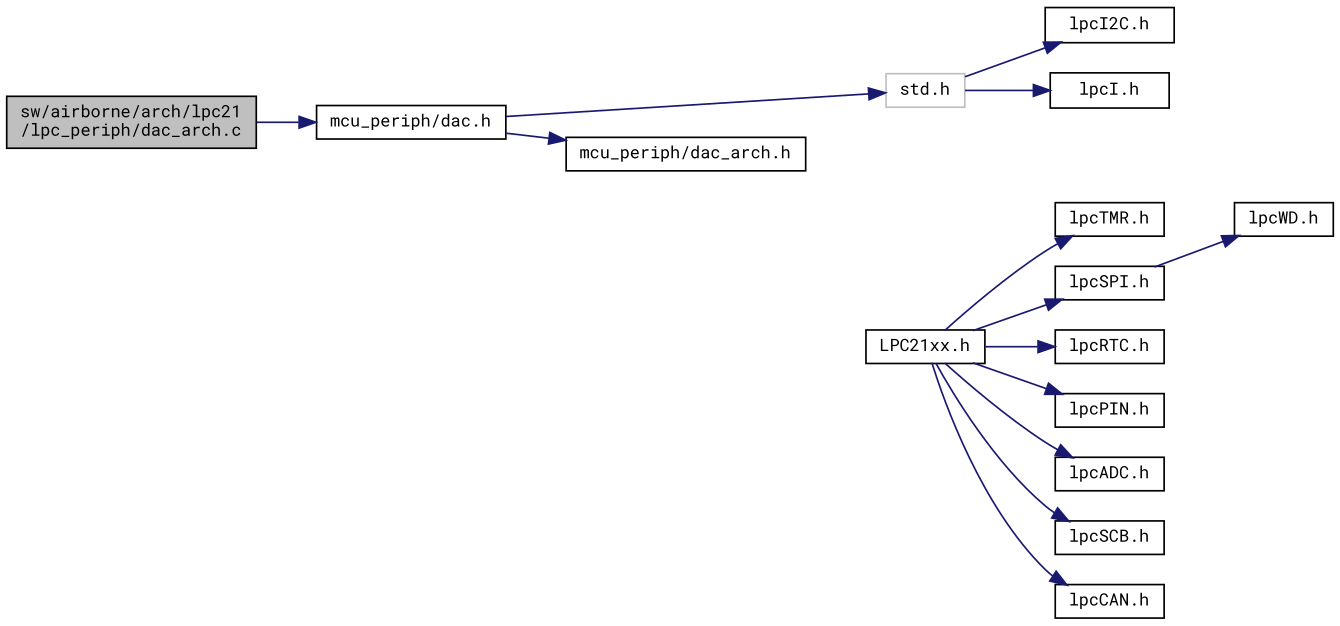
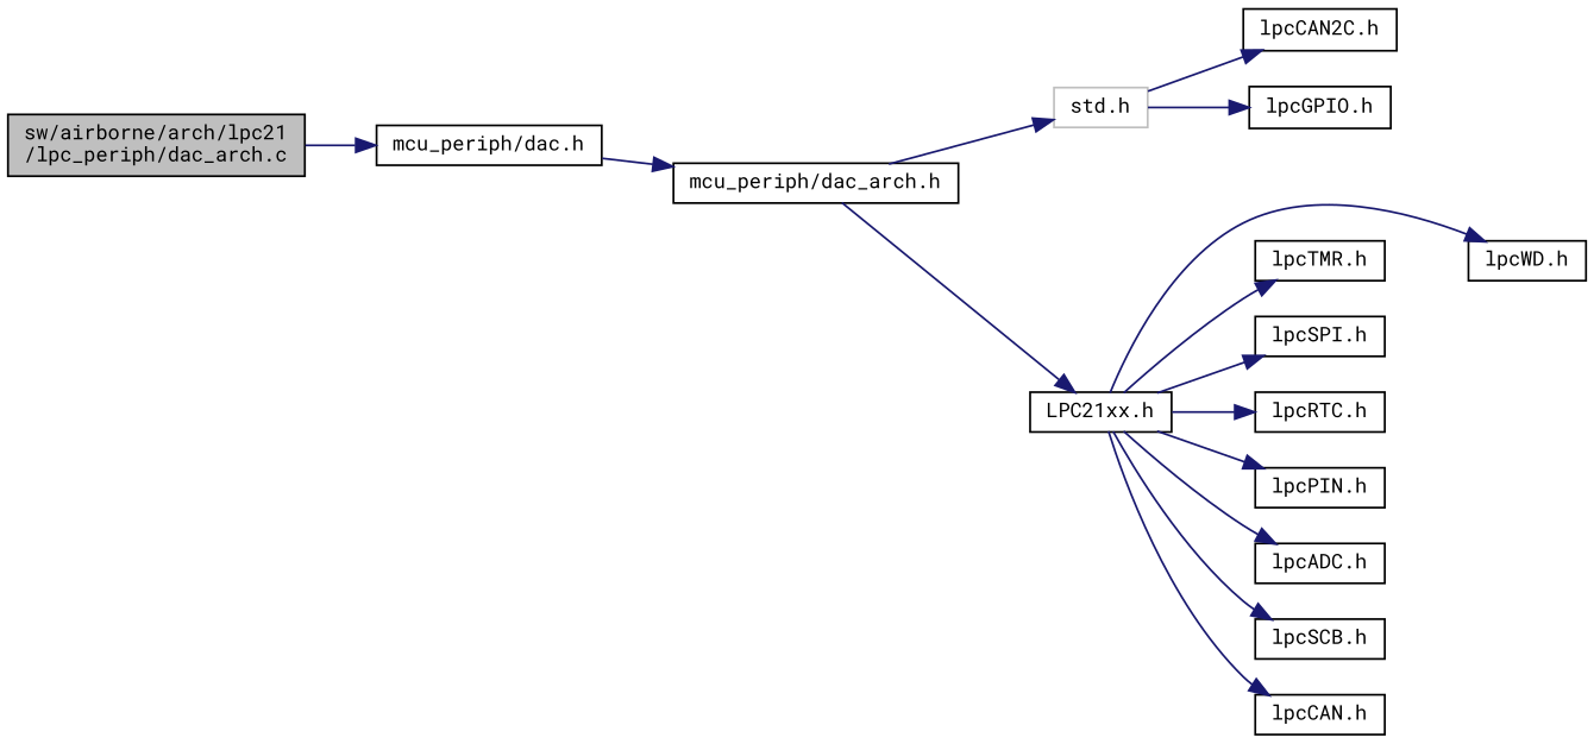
  digraph {
    fontname="Roboto Mono"
    rankdir=LR
    node [color=black fillcolor=white fontname="Roboto Mono" fontsize=10 shape=record style=filled]
    edge [color=midnightblue fontname="Roboto Mono" fontsize=10 labelfontname=FreeSans labelfontsize=10 style=solid]
    n1 [fillcolor=grey75 fontcolor=black height=0.2 label="sw/airborne/arch/lpc21\l/lpc_periph/dac_arch.c" width=0.4]
    n2 [height=0.2 label="mcu_periph/dac.h" width=0.4]
    n3 [height=0.2 label="mcu_periph/dac_arch.h" width=0.4]
    n4 [color=grey75 height=0.2 label="std.h" width=0.4]
    n5 [height=0.2 label="LPC21xx.h" width=0.4]
-   n6 [height=0.2 label="lpcI2C.h" width=0.4]
-   n7 [height=0.2 label="lpcI.h" width=0.4]
+   n6 [height=0.2 label="lpcCAN2C.h" width=0.4]
+   n7 [height=0.2 label="lpcGPIO.h" width=0.4]
    n8 [height=0.2 label="lpcWD.h" width=0.4]
    n9 [height=0.2 label="lpcTMR.h" width=0.4]
    n10 [height=0.2 label="lpcSPI.h" width=0.4]
    n11 [height=0.2 label="lpcRTC.h" width=0.4]
    n12 [height=0.2 label="lpcPIN.h" width=0.4]
    n13 [height=0.2 label="lpcADC.h" width=0.4]
    n14 [height=0.2 label="lpcSCB.h" width=0.4]
    n15 [height=0.2 label="lpcCAN.h" width=0.4]
    n1 -> n2
    n2 -> n3
-   n2 -> n4
+   n3 -> n4
+   n3 -> n5
    n4 -> n6
    n4 -> n7
-   n10 -> n8
+   n5 -> n8
    n5 -> n9
    n5 -> n10
    n5 -> n11
    n5 -> n12
    n5 -> n13
    n5 -> n14
    n5 -> n15
  }
